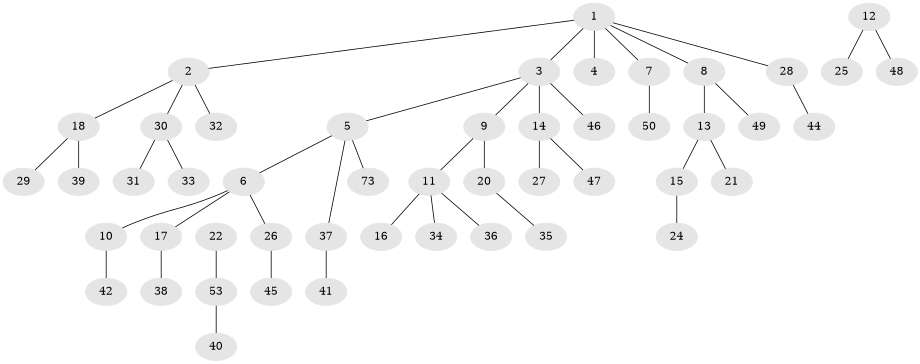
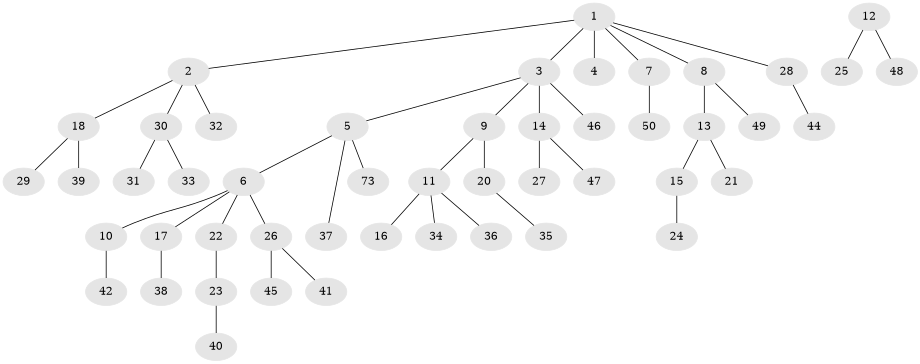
  graph {
    node [color=gray90 style=filled]
    edge [weight=1.0]
    1
    2
    3
    4
    7
    8
    28
    18
    30
    32
    5
    9
    14
    46
    50
    13
    49
    44
    29
    39
    31
    33
    6
    37
    n25 [label=73]
    11
    20
    27
    47
    12
    25
    48
    10
    17
    22
    26
    42
    38
-   23 [label=53]
+   23
    41
    45
    15
    21
    16
    34
    36
    35
    24
    40
    1 -- 2
    1 -- 3
    1 -- 4 [weight=3.0]
    1 -- 7
    1 -- 8
    1 -- 28
    2 -- 18
    2 -- 30
    2 -- 32
    3 -- 5
    3 -- 9
    3 -- 14
    3 -- 46
    7 -- 50
    8 -- 13
    8 -- 49
    28 -- 44
    18 -- 29
    18 -- 39
    30 -- 31
    30 -- 33
    5 -- 6
    5 -- 37
    5 -- n25
    9 -- 11
    9 -- 20 [weight=2.0]
    14 -- 27 [weight=2.0]
    14 -- 47
    13 -- 15
    13 -- 21
    6 -- 10
    6 -- 17
+   6 -- 22
    6 -- 26
    11 -- 16
    11 -- 34
    11 -- 36
    20 -- 35
    12 -- 25
    12 -- 48
    10 -- 42
    17 -- 38
    22 -- 23
-   37 -- 41
+   26 -- 41
    26 -- 45
    23 -- 40 [weight=2.0]
    15 -- 24
  }
